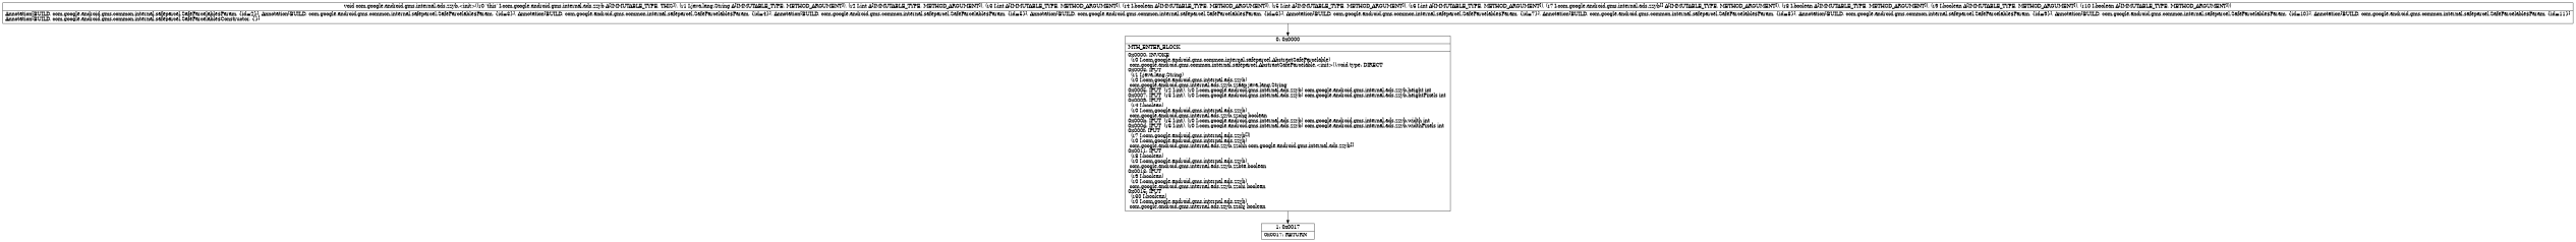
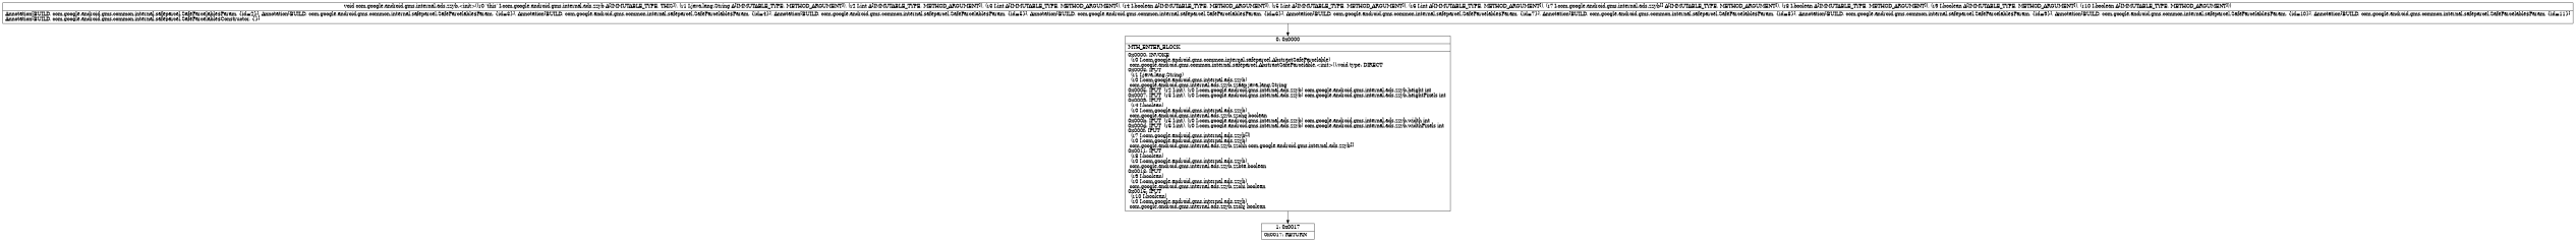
  digraph {
    node [shape=record]
-   n1 [label="{0\:\ 0x0000|MTH_ENTER_BLOCK\l|0x0000: INVOKE  \l  (r0 I:com.google.android.gms.common.internal.safeparcel.AbstractSafeParcelable)\l com.google.android.gms.common.internal.safeparcel.AbstractSafeParcelable.\<init\>():void type: DIRECT \l0x0003: IPUT  \l  (r1 I:java.lang.String)\l  (r0 I:com.google.android.gms.internal.ads.zzyb)\l com.google.android.gms.internal.ads.zzyb.zzaap java.lang.String \l0x0005: IPUT  (r2 I:int), (r0 I:com.google.android.gms.internal.ads.zzyb) com.google.android.gms.internal.ads.zzyb.height int \l0x0007: IPUT  (r3 I:int), (r0 I:com.google.android.gms.internal.ads.zzyb) com.google.android.gms.internal.ads.zzyb.heightPixels int \l0x0009: IPUT  \l  (r4 I:boolean)\l  (r0 I:com.google.android.gms.internal.ads.zzyb)\l com.google.android.gms.internal.ads.zzyb.zzchg boolean \l0x000b: IPUT  (r5 I:int), (r0 I:com.google.android.gms.internal.ads.zzyb) com.google.android.gms.internal.ads.zzyb.width int \l0x000d: IPUT  (r6 I:int), (r0 I:com.google.android.gms.internal.ads.zzyb) com.google.android.gms.internal.ads.zzyb.widthPixels int \l0x000f: IPUT  \l  (r7 I:com.google.android.gms.internal.ads.zzyb[])\l  (r0 I:com.google.android.gms.internal.ads.zzyb)\l com.google.android.gms.internal.ads.zzyb.zzchh com.google.android.gms.internal.ads.zzyb[] \l0x0011: IPUT  \l  (r8 I:boolean)\l  (r0 I:com.google.android.gms.internal.ads.zzyb)\l com.google.android.gms.internal.ads.zzyb.zzbta boolean \l0x0013: IPUT  \l  (r9 I:boolean)\l  (r0 I:com.google.android.gms.internal.ads.zzyb)\l com.google.android.gms.internal.ads.zzyb.zzchi boolean \l0x0015: IPUT  \l  (r30 I:boolean)\l  (r0 I:com.google.android.gms.internal.ads.zzyb)\l com.google.android.gms.internal.ads.zzyb.zzchj boolean \l}"]
+   n1 [label="{0\:\ 0x0000|MTH_ENTER_BLOCK\l|0x0000: INVOKE  \l  (r0 I:com.google.android.gms.common.internal.safeparcel.AbstractSafeParcelable)\l com.google.android.gms.common.internal.safeparcel.AbstractSafeParcelable.\<init\>():void type: DIRECT \l0x0003: IPUT  \l  (r1 I:java.lang.String)\l  (r0 I:com.google.android.gms.internal.ads.zzyb)\l com.google.android.gms.internal.ads.zzyb.zzaap java.lang.String \l0x0005: IPUT  (r2 I:int), (r0 I:com.google.android.gms.internal.ads.zzyb) com.google.android.gms.internal.ads.zzyb.height int \l0x0007: IPUT  (r3 I:int), (r0 I:com.google.android.gms.internal.ads.zzyb) com.google.android.gms.internal.ads.zzyb.heightPixels int \l0x0009: IPUT  \l  (r4 I:boolean)\l  (r0 I:com.google.android.gms.internal.ads.zzyb)\l com.google.android.gms.internal.ads.zzyb.zzchg boolean \l0x000b: IPUT  (r5 I:int), (r0 I:com.google.android.gms.internal.ads.zzyb) com.google.android.gms.internal.ads.zzyb.width int \l0x000d: IPUT  (r6 I:int), (r0 I:com.google.android.gms.internal.ads.zzyb) com.google.android.gms.internal.ads.zzyb.widthPixels int \l0x000f: IPUT  \l  (r7 I:com.google.android.gms.internal.ads.zzyb[])\l  (r0 I:com.google.android.gms.internal.ads.zzyb)\l com.google.android.gms.internal.ads.zzyb.zzchh com.google.android.gms.internal.ads.zzyb[] \l0x0011: IPUT  \l  (r8 I:boolean)\l  (r0 I:com.google.android.gms.internal.ads.zzyb)\l com.google.android.gms.internal.ads.zzyb.zzbta boolean \l0x0013: IPUT  \l  (r9 I:boolean)\l  (r0 I:com.google.android.gms.internal.ads.zzyb)\l com.google.android.gms.internal.ads.zzyb.zzchi boolean \l0x0015: IPUT  \l  (r10 I:boolean)\l  (r0 I:com.google.android.gms.internal.ads.zzyb)\l com.google.android.gms.internal.ads.zzyb.zzchj boolean \l}"]
    n2 [label="{1\:\ 0x0017|0x0017: RETURN   \l}"]
    n3 [label="{void com.google.android.gms.internal.ads.zzyb.\<init\>((r0 'this' I:com.google.android.gms.internal.ads.zzyb A[IMMUTABLE_TYPE, THIS]), (r1 I:java.lang.String A[IMMUTABLE_TYPE, METHOD_ARGUMENT]), (r2 I:int A[IMMUTABLE_TYPE, METHOD_ARGUMENT]), (r3 I:int A[IMMUTABLE_TYPE, METHOD_ARGUMENT]), (r4 I:boolean A[IMMUTABLE_TYPE, METHOD_ARGUMENT]), (r5 I:int A[IMMUTABLE_TYPE, METHOD_ARGUMENT]), (r6 I:int A[IMMUTABLE_TYPE, METHOD_ARGUMENT]), (r7 I:com.google.android.gms.internal.ads.zzyb[] A[IMMUTABLE_TYPE, METHOD_ARGUMENT]), (r8 I:boolean A[IMMUTABLE_TYPE, METHOD_ARGUMENT]), (r9 I:boolean A[IMMUTABLE_TYPE, METHOD_ARGUMENT]), (r10 I:boolean A[IMMUTABLE_TYPE, METHOD_ARGUMENT]))  | Annotation[BUILD, com.google.android.gms.common.internal.safeparcel.SafeParcelable$Param, \{id=2\}], Annotation[BUILD, com.google.android.gms.common.internal.safeparcel.SafeParcelable$Param, \{id=3\}], Annotation[BUILD, com.google.android.gms.common.internal.safeparcel.SafeParcelable$Param, \{id=4\}], Annotation[BUILD, com.google.android.gms.common.internal.safeparcel.SafeParcelable$Param, \{id=5\}], Annotation[BUILD, com.google.android.gms.common.internal.safeparcel.SafeParcelable$Param, \{id=6\}], Annotation[BUILD, com.google.android.gms.common.internal.safeparcel.SafeParcelable$Param, \{id=7\}], Annotation[BUILD, com.google.android.gms.common.internal.safeparcel.SafeParcelable$Param, \{id=8\}], Annotation[BUILD, com.google.android.gms.common.internal.safeparcel.SafeParcelable$Param, \{id=9\}], Annotation[BUILD, com.google.android.gms.common.internal.safeparcel.SafeParcelable$Param, \{id=10\}], Annotation[BUILD, com.google.android.gms.common.internal.safeparcel.SafeParcelable$Param, \{id=11\}]\lAnnotation[BUILD, com.google.android.gms.common.internal.safeparcel.SafeParcelable$Constructor, \{\}]\l}"]
    n1 -> n2
    n3 -> n1
  }
